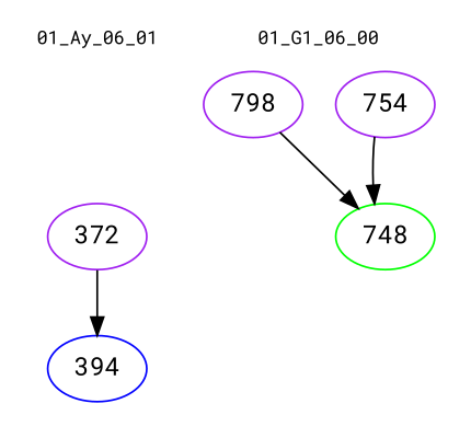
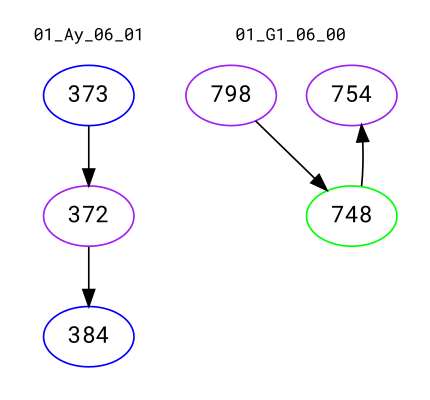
  digraph {
    fontname="Roboto Mono"
    node [color=purple fontname="Roboto Mono"]
    edge [color=black fontname="Roboto Mono"]
+   n1 [color=blue label=373]
    n2 [label=372]
-   n3 [color=blue label=394]
+   n3 [color=blue label=384]
    n4 [label=754]
    n5 [color=green label=748]
    n6 [label=798]
    subgraph cluster_1 {
      color=white
      fontsize=10
      label="01_Ay_06_01"
+     n1
      n2
      n3
    }
    subgraph cluster_2 {
      color=white
      fontsize=10
      label="01_G1_06_00"
      n4
      n5
      n6
    }
+   n1 -> n2
    n2 -> n3
-   n4 -> n5
+   n5 -> n4
    n6 -> n5
  }
